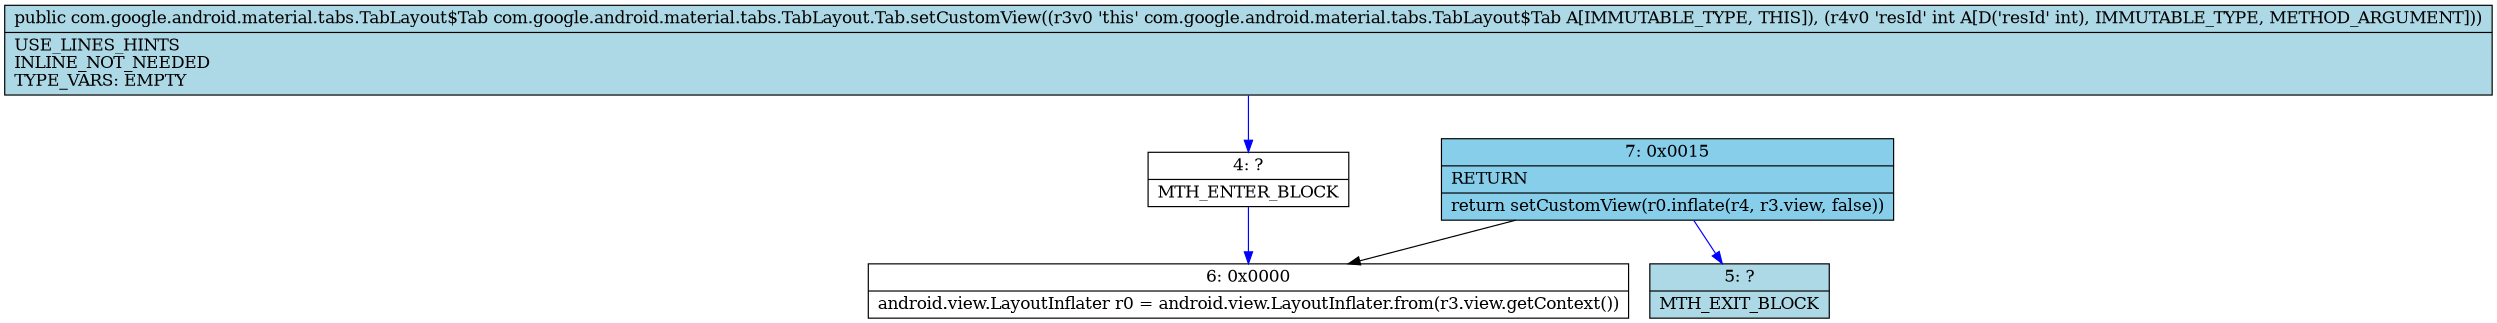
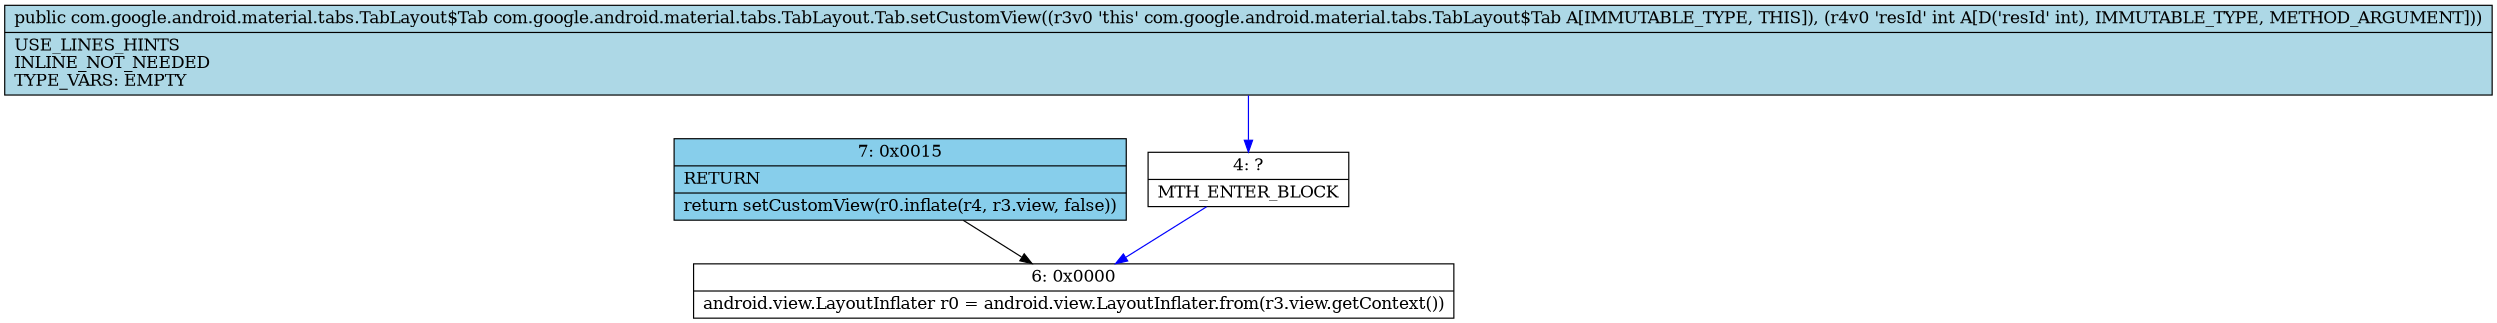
  digraph {
    node [fillcolor=white shape=record style=filled]
    edge [color=blue]
    n1 [label="{4\:\ ?|MTH_ENTER_BLOCK\l}"]
    n2 [label="{6\:\ 0x0000|android.view.LayoutInflater r0 = android.view.LayoutInflater.from(r3.view.getContext())\l}"]
    n3 [fillcolor=skyblue label="{7\:\ 0x0015|RETURN\l|return setCustomView(r0.inflate(r4, r3.view, false))\l}"]
-   n4 [fillcolor=lightblue label="{5\:\ ?|MTH_EXIT_BLOCK\l}"]
    n5 [fillcolor=lightblue label="{public com.google.android.material.tabs.TabLayout$Tab com.google.android.material.tabs.TabLayout.Tab.setCustomView((r3v0 'this' com.google.android.material.tabs.TabLayout$Tab A[IMMUTABLE_TYPE, THIS]), (r4v0 'resId' int A[D('resId' int), IMMUTABLE_TYPE, METHOD_ARGUMENT]))  | USE_LINES_HINTS\lINLINE_NOT_NEEDED\lTYPE_VARS: EMPTY\l}"]
    n1 -> n2
    n3 -> n2 [color=black]
-   n3 -> n4
    n5 -> n1
  }
